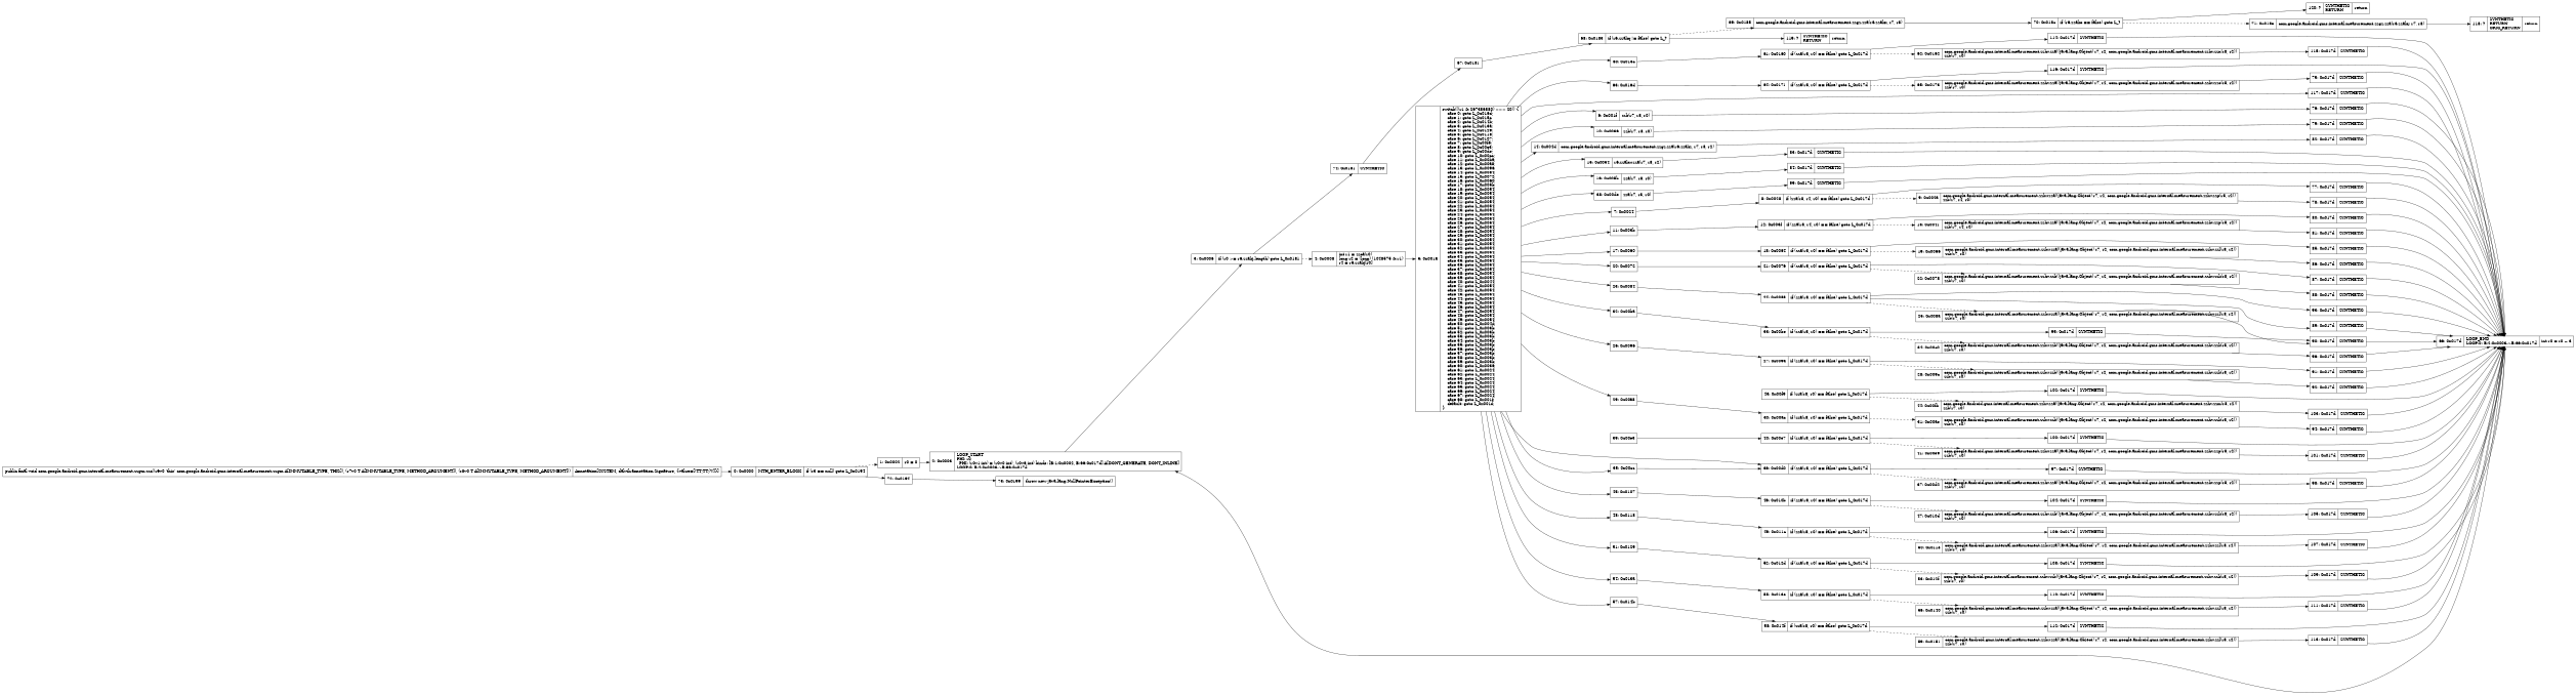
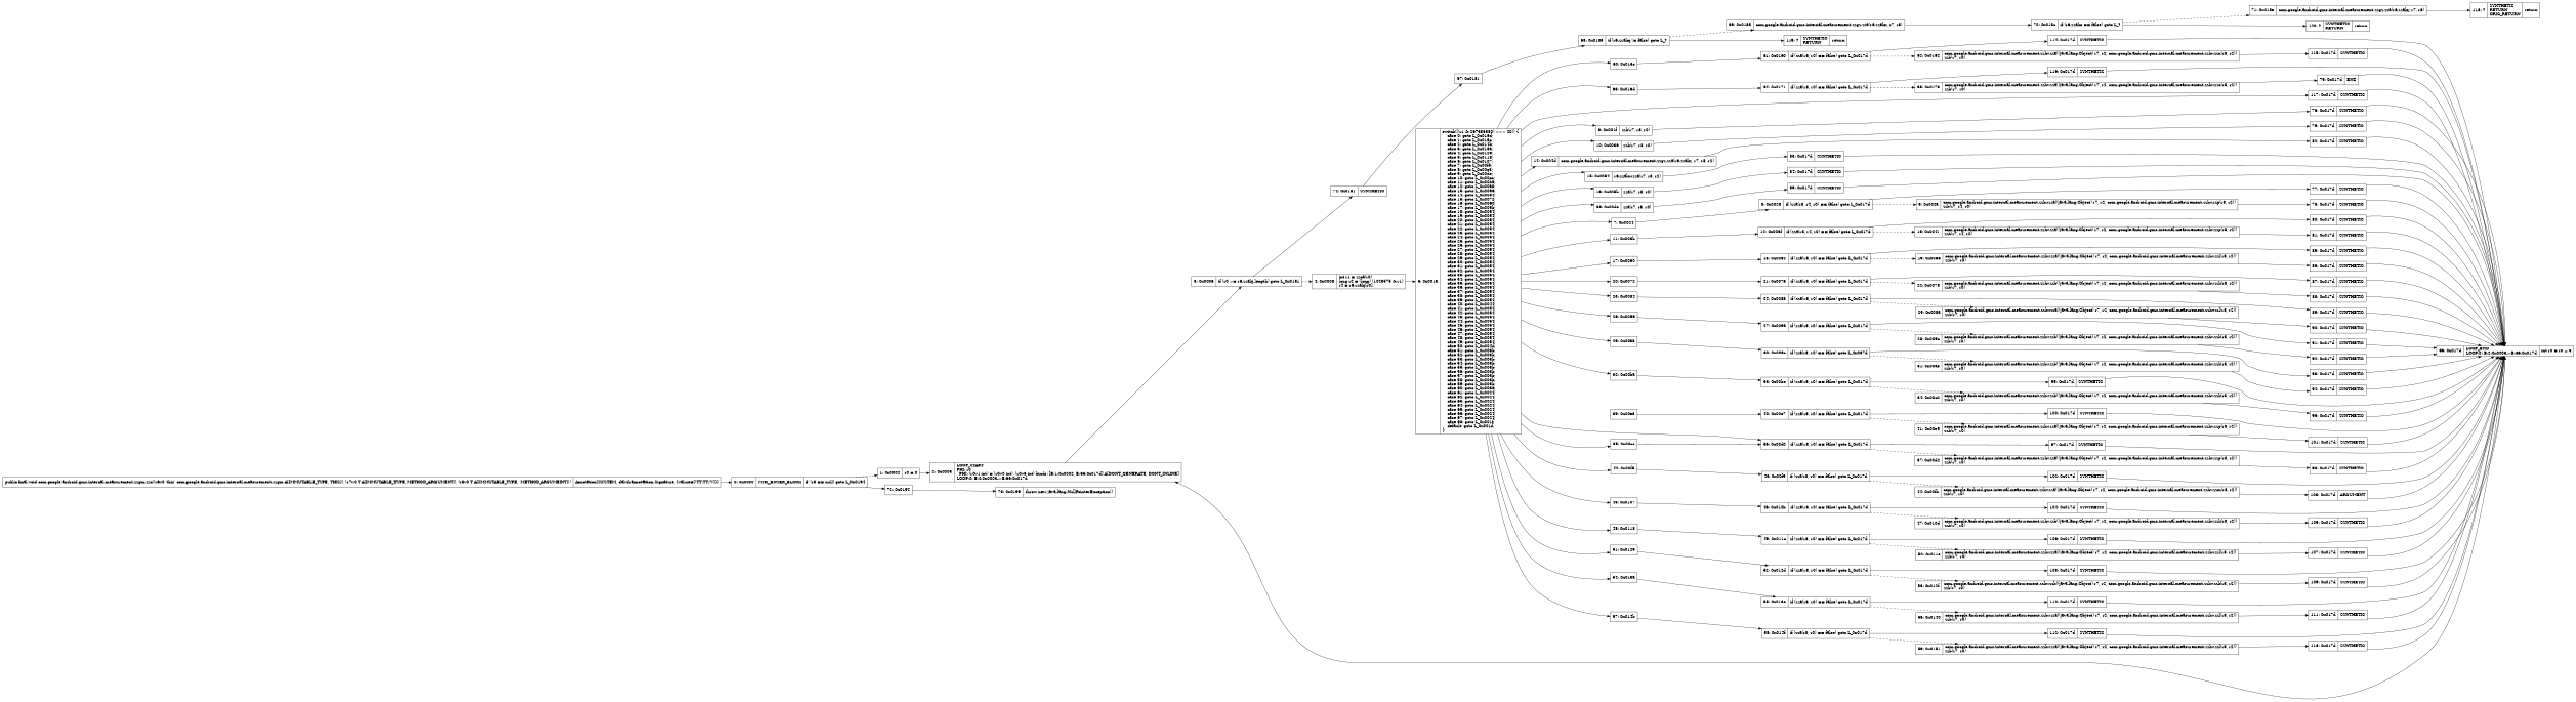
  digraph {
    rankdir=LR
    node [shape=record]
    n1 [label="{0\:\ 0x0000|MTH_ENTER_BLOCK\l|if (r3 == null) goto L_0x0194\l}"]
    n2 [label="{1\:\ 0x0002|r0 = 0\l}"]
    n3 [label="{72\:\ 0x0194}"]
    n4 [label="{2\:\ 0x0003|LOOP_START\lPHI: r0 \l  PHI: (r0v1 int) = (r0v0 int), (r0v6 int) binds: [B:1:0x0002, B:66:0x017d] A[DONT_GENERATE, DONT_INLINE]\lLOOP:0: B:2:0x0003\-\>B:66:0x017d\l}"]
    n5 [label="{73\:\ 0x0199|throw new java.lang.NullPointerException()\l}"]
    n6 [label="{3\:\ 0x0006|if (r0 \>= r6.zzakj.length) goto L_0x0181\l}"]
    n7 [label="{4\:\ 0x0008|int r1 = zzca(r0)\llong r2 = (long) (1048575 & r1)\lr4 = r6.zzakj[r0]\l}"]
    n8 [label="{74\:\ 0x0181|SYNTHETIC\l}"]
    n9 [label="{5\:\ 0x001a|switch(((r1 & 267386880) \>\>\> 20)) \{\l    case 0: goto L_0x016d;\l    case 1: goto L_0x015c;\l    case 2: goto L_0x014b;\l    case 3: goto L_0x013a;\l    case 4: goto L_0x0129;\l    case 5: goto L_0x0118;\l    case 6: goto L_0x0107;\l    case 7: goto L_0x00f5;\l    case 8: goto L_0x00e3;\l    case 9: goto L_0x00de;\l    case 10: goto L_0x00cc;\l    case 11: goto L_0x00ba;\l    case 12: goto L_0x00a8;\l    case 13: goto L_0x0096;\l    case 14: goto L_0x0084;\l    case 15: goto L_0x0072;\l    case 16: goto L_0x0060;\l    case 17: goto L_0x005b;\l    case 18: goto L_0x0054;\l    case 19: goto L_0x0054;\l    case 20: goto L_0x0054;\l    case 21: goto L_0x0054;\l    case 22: goto L_0x0054;\l    case 23: goto L_0x0054;\l    case 24: goto L_0x0054;\l    case 25: goto L_0x0054;\l    case 26: goto L_0x0054;\l    case 27: goto L_0x0054;\l    case 28: goto L_0x0054;\l    case 29: goto L_0x0054;\l    case 30: goto L_0x0054;\l    case 31: goto L_0x0054;\l    case 32: goto L_0x0054;\l    case 33: goto L_0x0054;\l    case 34: goto L_0x0054;\l    case 35: goto L_0x0054;\l    case 36: goto L_0x0054;\l    case 37: goto L_0x0054;\l    case 38: goto L_0x0054;\l    case 39: goto L_0x0054;\l    case 40: goto L_0x0044;\l    case 41: goto L_0x0054;\l    case 42: goto L_0x0054;\l    case 43: goto L_0x0054;\l    case 44: goto L_0x0054;\l    case 45: goto L_0x0054;\l    case 46: goto L_0x0054;\l    case 47: goto L_0x0054;\l    case 48: goto L_0x0054;\l    case 49: goto L_0x0054;\l    case 50: goto L_0x004d;\l    case 51: goto L_0x003b;\l    case 52: goto L_0x003b;\l    case 53: goto L_0x003b;\l    case 54: goto L_0x003b;\l    case 55: goto L_0x003b;\l    case 56: goto L_0x003b;\l    case 57: goto L_0x003b;\l    case 58: goto L_0x003b;\l    case 59: goto L_0x003b;\l    case 60: goto L_0x0036;\l    case 61: goto L_0x0024;\l    case 62: goto L_0x0024;\l    case 63: goto L_0x0024;\l    case 64: goto L_0x0024;\l    case 65: goto L_0x0024;\l    case 66: goto L_0x0024;\l    case 67: goto L_0x0024;\l    case 68: goto L_0x001f;\l    default: goto L_0x001d;\l\}\l}"]
    n10 [label="{67\:\ 0x0181}"]
    n11 [label="{6\:\ 0x001f|zzb(r7, r8, r0)\l}"]
    n12 [label="{7\:\ 0x0024}"]
    n13 [label="{10\:\ 0x0036|zzb(r7, r8, r0)\l}"]
    n14 [label="{11\:\ 0x003b}"]
    n15 [label="{14\:\ 0x004d|com.google.android.gms.internal.measurement.zzgz.zza(r6.zzakz, r7, r8, r2)\l}"]
    n16 [label="{15\:\ 0x0054|r6.zzakw.zza(r7, r8, r2)\l}"]
    n17 [label="{16\:\ 0x005b|zza(r7, r8, r0)\l}"]
    n18 [label="{17\:\ 0x0060}"]
    n19 [label="{20\:\ 0x0072}"]
    n20 [label="{23\:\ 0x0084}"]
    n21 [label="{26\:\ 0x0096}"]
    n22 [label="{29\:\ 0x00a8}"]
    n23 [label="{32\:\ 0x00ba}"]
    n24 [label="{35\:\ 0x00cc}"]
    n25 [label="{38\:\ 0x00de|zza(r7, r8, r0)\l}"]
+   n26 [label="{42\:\ 0x00f5}"]
    n27 [label="{45\:\ 0x0107}"]
    n28 [label="{48\:\ 0x0118}"]
    n29 [label="{51\:\ 0x0129}"]
    n30 [label="{54\:\ 0x013a}"]
    n31 [label="{57\:\ 0x014b}"]
    n32 [label="{60\:\ 0x015c}"]
    n33 [label="{63\:\ 0x016d}"]
    n34 [label="{117\:\ 0x017d|SYNTHETIC\l}"]
    n35 [label="{36\:\ 0x00d0|if (zza(r8, r0) == false) goto L_0x017d\l}"]
    n36 [label="{76\:\ 0x017d|SYNTHETIC\l}"]
    n37 [label="{8\:\ 0x0028|if (zza(r8, r4, r0) == false) goto L_0x017d\l}"]
    n38 [label="{79\:\ 0x017d|SYNTHETIC\l}"]
    n39 [label="{12\:\ 0x003f|if (zza(r8, r4, r0) == false) goto L_0x017d\l}"]
    n40 [label="{82\:\ 0x017d|SYNTHETIC\l}"]
    n41 [label="{83\:\ 0x017d|SYNTHETIC\l}"]
    n42 [label="{84\:\ 0x017d|SYNTHETIC\l}"]
    n43 [label="{18\:\ 0x0064|if (zza(r8, r0) == false) goto L_0x017d\l}"]
    n44 [label="{21\:\ 0x0076|if (zza(r8, r0) == false) goto L_0x017d\l}"]
    n45 [label="{24\:\ 0x0088|if (zza(r8, r0) == false) goto L_0x017d\l}"]
    n46 [label="{27\:\ 0x009a|if (zza(r8, r0) == false) goto L_0x017d\l}"]
-   n47 [label="{30\:\ 0x00ac|if (zza(r8, r0) == false) goto L_0x017d\l}"]
+   n47 [label="{30\:\ 0x00ac|if (zza(r8, r0) == false) goto L_0x037d\l}"]
    n48 [label="{33\:\ 0x00be|if (zza(r8, r0) == false) goto L_0x017d\l}"]
    n49 [label="{99\:\ 0x017d|SYNTHETIC\l}"]
    n50 [label="{39\:\ 0x00e3}"]
    n51 [label="{40\:\ 0x00e7|if (zza(r8, r0) == false) goto L_0x017d\l}"]
    n52 [label="{43\:\ 0x00f9|if (zza(r8, r0) == false) goto L_0x017d\l}"]
    n53 [label="{46\:\ 0x010b|if (zza(r8, r0) == false) goto L_0x017d\l}"]
    n54 [label="{49\:\ 0x011c|if (zza(r8, r0) == false) goto L_0x017d\l}"]
    n55 [label="{52\:\ 0x012d|if (zza(r8, r0) == false) goto L_0x017d\l}"]
    n56 [label="{55\:\ 0x013e|if (zza(r8, r0) == false) goto L_0x017d\l}"]
    n57 [label="{58\:\ 0x014f|if (zza(r8, r0) == false) goto L_0x017d\l}"]
    n58 [label="{61\:\ 0x0160|if (zza(r8, r0) == false) goto L_0x017d\l}"]
    n59 [label="{64\:\ 0x0171|if (zza(r8, r0) == false) goto L_0x017d\l}"]
    n60 [label="{66\:\ 0x017d|LOOP_END\lLOOP:0: B:2:0x0003\-\>B:66:0x017d\l|int r0 = r0 + 3\l}"]
    n61 [label="{9\:\ 0x002a|com.google.android.gms.internal.measurement.zzhv.zza((java.lang.Object) r7, r2, com.google.android.gms.internal.measurement.zzhv.zzp(r8, r2))\lzzb(r7, r4, r0)\l}"]
    n62 [label="{77\:\ 0x017d|SYNTHETIC\l}"]
    n63 [label="{78\:\ 0x017d|SYNTHETIC\l}"]
    n64 [label="{13\:\ 0x0041|com.google.android.gms.internal.measurement.zzhv.zza((java.lang.Object) r7, r2, com.google.android.gms.internal.measurement.zzhv.zzp(r8, r2))\lzzb(r7, r4, r0)\l}"]
    n65 [label="{80\:\ 0x017d|SYNTHETIC\l}"]
    n66 [label="{81\:\ 0x017d|SYNTHETIC\l}"]
    n67 [label="{19\:\ 0x0066|com.google.android.gms.internal.measurement.zzhv.zza((java.lang.Object) r7, r2, com.google.android.gms.internal.measurement.zzhv.zzl(r8, r2))\lzzb(r7, r0)\l}"]
    n68 [label="{85\:\ 0x017d|SYNTHETIC\l}"]
    n69 [label="{86\:\ 0x017d|SYNTHETIC\l}"]
    n70 [label="{22\:\ 0x0078|com.google.android.gms.internal.measurement.zzhv.zzb((java.lang.Object) r7, r2, com.google.android.gms.internal.measurement.zzhv.zzk(r8, r2))\lzzb(r7, r0)\l}"]
    n71 [label="{87\:\ 0x017d|SYNTHETIC\l}"]
    n72 [label="{88\:\ 0x017d|SYNTHETIC\l}"]
    n73 [label="{25\:\ 0x008a|com.google.android.gms.internal.measurement.zzhv.zza((java.lang.Object) r7, r2, com.google.android.gms.internal.measurement.zzhv.zzl(r8, r2))\lzzb(r7, r0)\l}"]
    n74 [label="{89\:\ 0x017d|SYNTHETIC\l}"]
    n75 [label="{90\:\ 0x017d|SYNTHETIC\l}"]
    n76 [label="{28\:\ 0x009c|com.google.android.gms.internal.measurement.zzhv.zzb((java.lang.Object) r7, r2, com.google.android.gms.internal.measurement.zzhv.zzk(r8, r2))\lzzb(r7, r0)\l}"]
    n77 [label="{91\:\ 0x017d|SYNTHETIC\l}"]
    n78 [label="{92\:\ 0x017d|SYNTHETIC\l}"]
    n79 [label="{31\:\ 0x00ae|com.google.android.gms.internal.measurement.zzhv.zzb((java.lang.Object) r7, r2, com.google.android.gms.internal.measurement.zzhv.zzk(r8, r2))\lzzb(r7, r0)\l}"]
    n80 [label="{93\:\ 0x017d|SYNTHETIC\l}"]
    n81 [label="{94\:\ 0x017d|SYNTHETIC\l}"]
    n82 [label="{34\:\ 0x00c0|com.google.android.gms.internal.measurement.zzhv.zzb((java.lang.Object) r7, r2, com.google.android.gms.internal.measurement.zzhv.zzk(r8, r2))\lzzb(r7, r0)\l}"]
    n83 [label="{95\:\ 0x017d|SYNTHETIC\l}"]
    n84 [label="{96\:\ 0x017d|SYNTHETIC\l}"]
    n85 [label="{37\:\ 0x00d2|com.google.android.gms.internal.measurement.zzhv.zza((java.lang.Object) r7, r2, com.google.android.gms.internal.measurement.zzhv.zzp(r8, r2))\lzzb(r7, r0)\l}"]
    n86 [label="{97\:\ 0x017d|SYNTHETIC\l}"]
    n87 [label="{98\:\ 0x017d|SYNTHETIC\l}"]
    n88 [label="{41\:\ 0x00e9|com.google.android.gms.internal.measurement.zzhv.zza((java.lang.Object) r7, r2, com.google.android.gms.internal.measurement.zzhv.zzp(r8, r2))\lzzb(r7, r0)\l}"]
    n89 [label="{100\:\ 0x017d|SYNTHETIC\l}"]
    n90 [label="{101\:\ 0x017d|SYNTHETIC\l}"]
    n91 [label="{44\:\ 0x00fb|com.google.android.gms.internal.measurement.zzhv.zza((java.lang.Object) r7, r2, com.google.android.gms.internal.measurement.zzhv.zzm(r8, r2))\lzzb(r7, r0)\l}"]
    n92 [label="{102\:\ 0x017d|SYNTHETIC\l}"]
-   n93 [label="{103\:\ 0x017d|SYNTHETIC\l}"]
+   n93 [label="{103\:\ 0x017d|ARGUMENT\l}"]
    n94 [label="{47\:\ 0x010d|com.google.android.gms.internal.measurement.zzhv.zzb((java.lang.Object) r7, r2, com.google.android.gms.internal.measurement.zzhv.zzk(r8, r2))\lzzb(r7, r0)\l}"]
    n95 [label="{104\:\ 0x017d|SYNTHETIC\l}"]
    n96 [label="{105\:\ 0x017d|SYNTHETIC\l}"]
    n97 [label="{50\:\ 0x011e|com.google.android.gms.internal.measurement.zzhv.zza((java.lang.Object) r7, r2, com.google.android.gms.internal.measurement.zzhv.zzl(r8, r2))\lzzb(r7, r0)\l}"]
    n98 [label="{106\:\ 0x017d|SYNTHETIC\l}"]
    n99 [label="{107\:\ 0x017d|SYNTHETIC\l}"]
    n100 [label="{53\:\ 0x012f|com.google.android.gms.internal.measurement.zzhv.zzb((java.lang.Object) r7, r2, com.google.android.gms.internal.measurement.zzhv.zzk(r8, r2))\lzzb(r7, r0)\l}"]
    n101 [label="{108\:\ 0x017d|SYNTHETIC\l}"]
    n102 [label="{109\:\ 0x017d|SYNTHETIC\l}"]
    n103 [label="{56\:\ 0x0140|com.google.android.gms.internal.measurement.zzhv.zza((java.lang.Object) r7, r2, com.google.android.gms.internal.measurement.zzhv.zzl(r8, r2))\lzzb(r7, r0)\l}"]
    n104 [label="{110\:\ 0x017d|SYNTHETIC\l}"]
    n105 [label="{111\:\ 0x017d|SYNTHETIC\l}"]
    n106 [label="{59\:\ 0x0151|com.google.android.gms.internal.measurement.zzhv.zza((java.lang.Object) r7, r2, com.google.android.gms.internal.measurement.zzhv.zzl(r8, r2))\lzzb(r7, r0)\l}"]
    n107 [label="{112\:\ 0x017d|SYNTHETIC\l}"]
    n108 [label="{113\:\ 0x017d|SYNTHETIC\l}"]
    n109 [label="{62\:\ 0x0162|com.google.android.gms.internal.measurement.zzhv.zza((java.lang.Object) r7, r2, com.google.android.gms.internal.measurement.zzhv.zzn(r8, r2))\lzzb(r7, r0)\l}"]
    n110 [label="{114\:\ 0x017d|SYNTHETIC\l}"]
    n111 [label="{115\:\ 0x017d|SYNTHETIC\l}"]
    n112 [label="{65\:\ 0x0173|com.google.android.gms.internal.measurement.zzhv.zza((java.lang.Object) r7, r2, com.google.android.gms.internal.measurement.zzhv.zzo(r8, r2))\lzzb(r7, r0)\l}"]
    n113 [label="{116\:\ 0x017d|SYNTHETIC\l}"]
-   n114 [label="{75\:\ 0x017d|SYNTHETIC\l}"]
+   n114 [label="{75\:\ 0x017d|END\l}"]
    n115 [label="{68\:\ 0x0183|if (r6.zzakq != false) goto L_?\l}"]
    n116 [label="{69\:\ 0x0185|com.google.android.gms.internal.measurement.zzgz.zza(r6.zzakx, r7, r8)\l}"]
    n117 [label="{119\:\ ?|SYNTHETIC\lRETURN\l|return\l}"]
    n118 [label="{70\:\ 0x018c|if (r6.zzako == false) goto L_?\l}"]
    n119 [label="{71\:\ 0x018e|com.google.android.gms.internal.measurement.zzgz.zza(r6.zzaky, r7, r8)\l}"]
    n120 [label="{120\:\ ?|SYNTHETIC\lRETURN\l|return\l}"]
    n121 [label="{118\:\ ?|SYNTHETIC\lRETURN\lORIG_RETURN\l|return\l}"]
    n122 [label="{public final void com.google.android.gms.internal.measurement.zzgm.zzc((r6v0 'this' com.google.android.gms.internal.measurement.zzgm A[IMMUTABLE_TYPE, THIS]), (r7v0 T A[IMMUTABLE_TYPE, METHOD_ARGUMENT]), (r8v0 T A[IMMUTABLE_TYPE, METHOD_ARGUMENT]))  | Annotation[SYSTEM, dalvik.annotation.Signature, \{value=[(TT;TT;)V]\}]\l}"]
    n1 -> n2 [style=dashed]
    n1 -> n3
    n2 -> n4
    n3 -> n5
    n4 -> n6
    n6 -> n7 [style=dashed]
    n6 -> n8
    n7 -> n9
    n8 -> n10
    n9 -> n11
    n9 -> n12
    n9 -> n13
    n9 -> n14
    n9 -> n15
    n9 -> n16
    n9 -> n17
    n9 -> n18
    n9 -> n19
    n9 -> n20
    n9 -> n21
    n9 -> n22
    n9 -> n23
    n9 -> n24
    n9 -> n25
+   n9 -> n26
    n9 -> n27
    n9 -> n28
    n9 -> n29
    n9 -> n30
    n9 -> n31
    n9 -> n32
    n9 -> n33
    n9 -> n34
    n9 -> n35
    n10 -> n115
    n11 -> n36
    n12 -> n37
    n13 -> n38
    n14 -> n39
    n15 -> n40
    n16 -> n41
    n17 -> n42
    n18 -> n43
    n19 -> n44
    n20 -> n45
    n21 -> n46
    n22 -> n47
    n23 -> n48
    n24 -> n35
    n25 -> n49
+   n26 -> n52
    n27 -> n53
    n28 -> n54
    n29 -> n55
    n30 -> n56
    n31 -> n57
    n32 -> n58
    n33 -> n59
    n34 -> n60
    n35 -> n85 [style=dashed]
    n35 -> n86
    n36 -> n60
    n37 -> n61 [style=dashed]
    n37 -> n62
    n38 -> n60
    n39 -> n64 [style=dashed]
    n39 -> n65
    n40 -> n60
    n41 -> n60
    n42 -> n60
    n43 -> n67 [style=dashed]
    n43 -> n68
    n44 -> n70 [style=dashed]
    n44 -> n71
    n45 -> n73 [style=dashed]
    n45 -> n74
    n46 -> n76 [style=dashed]
    n46 -> n77
    n47 -> n79 [style=dashed]
-   n45 -> n80
+   n47 -> n80
    n48 -> n82 [style=dashed]
    n48 -> n83
    n49 -> n60
    n50 -> n51
    n51 -> n88 [style=dashed]
    n51 -> n89
    n52 -> n91 [style=dashed]
    n52 -> n92
    n53 -> n94 [style=dashed]
    n53 -> n95
    n54 -> n97 [style=dashed]
    n54 -> n98
    n55 -> n100 [style=dashed]
    n55 -> n101
    n56 -> n103 [style=dashed]
    n56 -> n104
    n57 -> n106 [style=dashed]
    n57 -> n107
    n58 -> n109 [style=dashed]
    n58 -> n110
    n59 -> n112 [style=dashed]
    n59 -> n113
    n60 -> n4
    n61 -> n63
    n62 -> n60
    n63 -> n60
    n64 -> n66
    n65 -> n60
    n66 -> n60
    n67 -> n69
    n68 -> n60
    n69 -> n60
    n70 -> n72
    n71 -> n60
    n72 -> n60
    n73 -> n75
    n74 -> n60
    n75 -> n60
    n76 -> n78
    n77 -> n60
    n78 -> n60
    n79 -> n81
    n80 -> n60
    n81 -> n60
    n82 -> n84
-   n83 -> n75
+   n83 -> n60
    n84 -> n60
    n85 -> n87
    n86 -> n60
    n87 -> n60
    n88 -> n90
    n89 -> n60
    n90 -> n60
    n91 -> n93
    n92 -> n60
    n93 -> n60
    n94 -> n96
    n95 -> n60
    n96 -> n60
    n97 -> n99
    n98 -> n60
    n99 -> n60
    n100 -> n102
    n101 -> n60
    n102 -> n60
    n103 -> n105
    n104 -> n60
    n105 -> n60
    n106 -> n108
    n107 -> n60
    n108 -> n60
    n109 -> n111
    n110 -> n60
    n111 -> n60
    n112 -> n114
    n113 -> n60
    n114 -> n60
    n115 -> n116 [style=dashed]
    n115 -> n117
    n116 -> n118
    n118 -> n119 [style=dashed]
    n118 -> n120
    n119 -> n121
    n122 -> n1
  }
